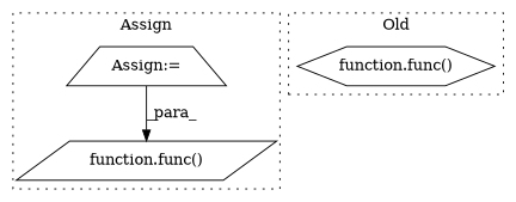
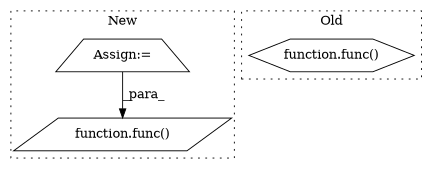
  digraph {
    node [a=75 l="5,1"]
    n1 [label="function.func()" s="6374,6391" shape=parallelogram]
    n2 [a=68 l=3 label="Assign:=" s=5560 shape=trapezium]
    n3 [label="function.func()" s="3510,3516" shape=hexagon]
    subgraph cluster_1 {
-     label=Assign
+     label=New
      style=dotted
      n1
      n2
    }
    subgraph cluster_2 {
      label=Old
      style=dotted
      n3
    }
    n2 -> n1 [label=_para_ color=black]
  }
